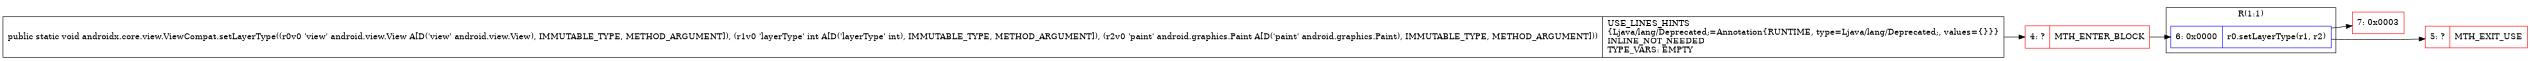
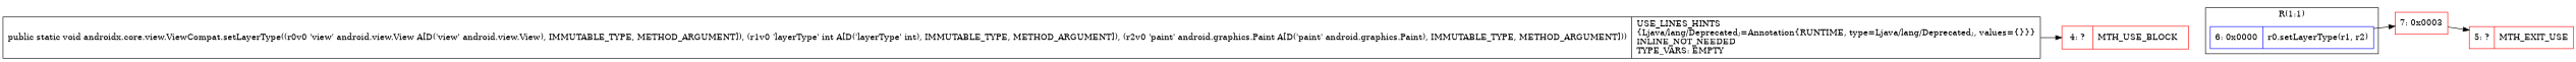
  digraph {
    rankdir=LR
    node [color=red shape=record]
    n1 [color=blue label="{6\:\ 0x0000|r0.setLayerType(r1, r2)\l}"]
    n2 [label="{7\:\ 0x0003}"]
    n3 [label="{5\:\ ?|MTH_EXIT_USE\l}"]
-   n4 [label="{4\:\ ?|MTH_ENTER_BLOCK\l}"]
+   n4 [label="{4\:\ ?|MTH_USE_BLOCK\l}"]
    n5 [label="{public static void androidx.core.view.ViewCompat.setLayerType((r0v0 'view' android.view.View A[D('view' android.view.View), IMMUTABLE_TYPE, METHOD_ARGUMENT]), (r1v0 'layerType' int A[D('layerType' int), IMMUTABLE_TYPE, METHOD_ARGUMENT]), (r2v0 'paint' android.graphics.Paint A[D('paint' android.graphics.Paint), IMMUTABLE_TYPE, METHOD_ARGUMENT]))  | USE_LINES_HINTS\l\{Ljava\/lang\/Deprecated;=Annotation\{RUNTIME, type=Ljava\/lang\/Deprecated;, values=\{\}\}\}\lINLINE_NOT_NEEDED\lTYPE_VARS: EMPTY\l}" color=""]
    subgraph cluster_1 {
      label="R(1:1)"
      n1
    }
    n1 -> n2
-   n1 -> n3
-   n4 -> n1
+   n2 -> n3
    n5 -> n4
  }
